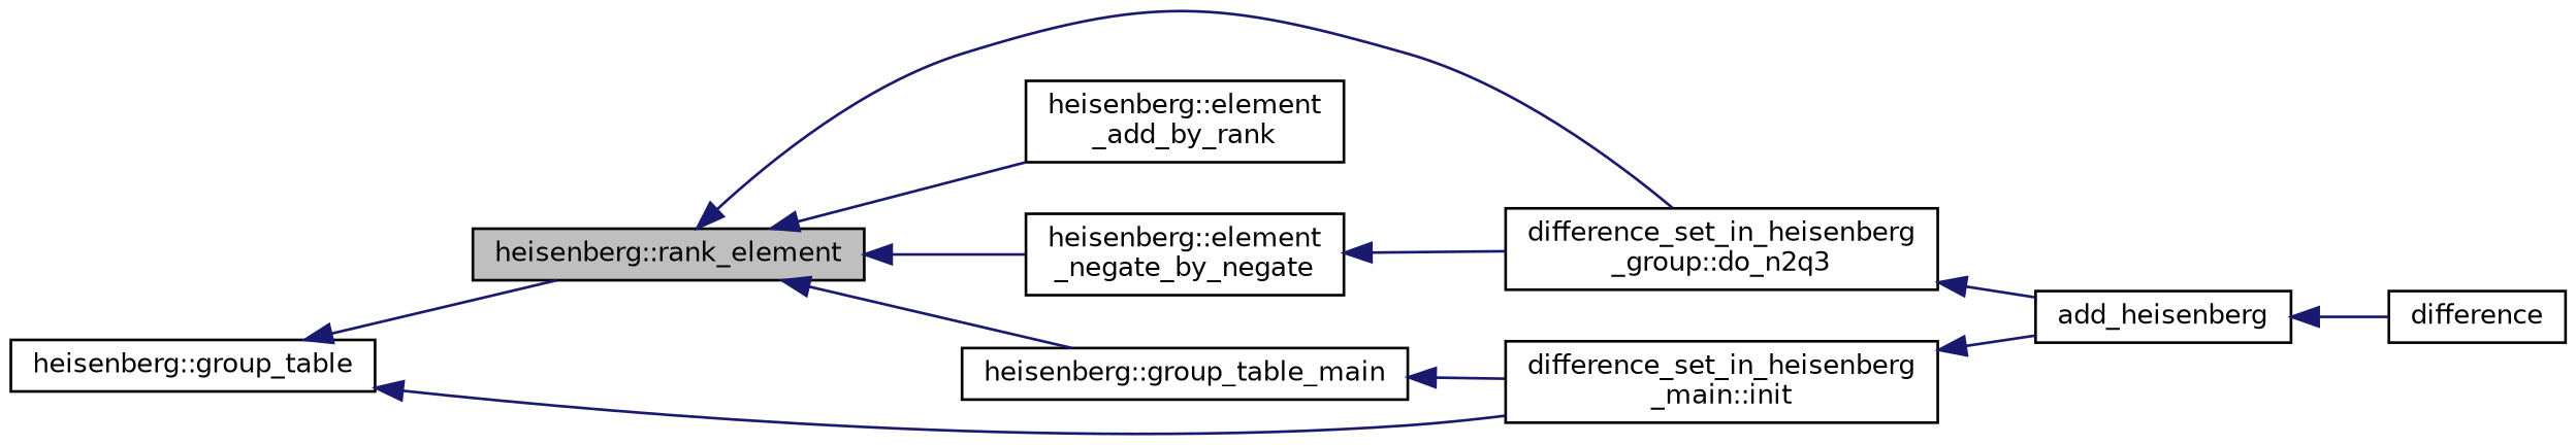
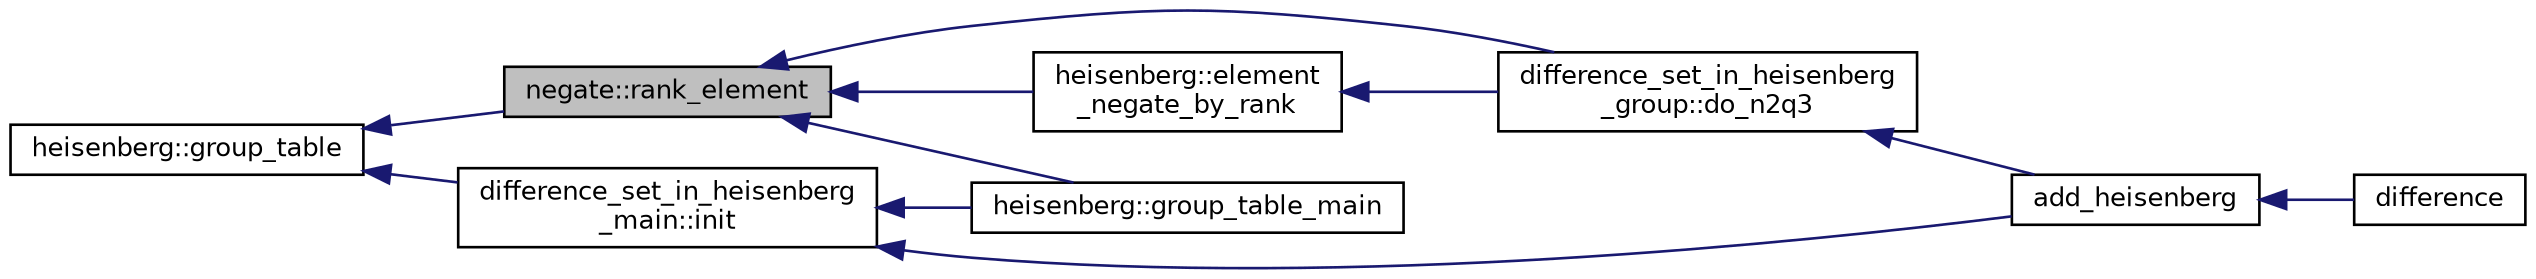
  digraph {
    rankdir=LR
    node [color=black fillcolor=white fontname=Helvetica fontsize=10 shape=record style=filled]
    edge [color=midnightblue dir=back fontname=Helvetica fontsize=10 labelfontname=Helvetica labelfontsize=10 style=solid]
-   n1 [fillcolor=grey75 fontcolor=black height=0.2 label="heisenberg::rank_element" width=0.4]
+   n1 [fillcolor=grey75 fontcolor=black height=0.2 label="negate::rank_element" width=0.4]
    n2 [height=0.2 label="difference_set_in_heisenberg\l_group::do_n2q3" width=0.4]
-   n3 [height=0.2 label="heisenberg::element\l_add_by_rank" width=0.4]
-   n4 [height=0.2 label="heisenberg::element\l_negate_by_negate" width=0.4]
+   n4 [height=0.2 label="heisenberg::element\l_negate_by_rank" width=0.4]
    n5 [height=0.2 label="heisenberg::group_table_main" width=0.4]
    n6 [height=0.2 label=add_heisenberg width=0.4]
    n7 [height=0.2 label="heisenberg::group_table" width=0.4]
    n8 [height=0.2 label="difference_set_in_heisenberg\l_main::init" width=0.4]
    n9 [height=0.2 label=difference width=0.4]
    n1 -> n2
-   n1 -> n3
    n1 -> n4
    n1 -> n5
    n2 -> n6
    n4 -> n2
-   n5 -> n8
+   n8 -> n5
    n6 -> n9
    n7 -> n1
    n7 -> n8
    n8 -> n6
  }
